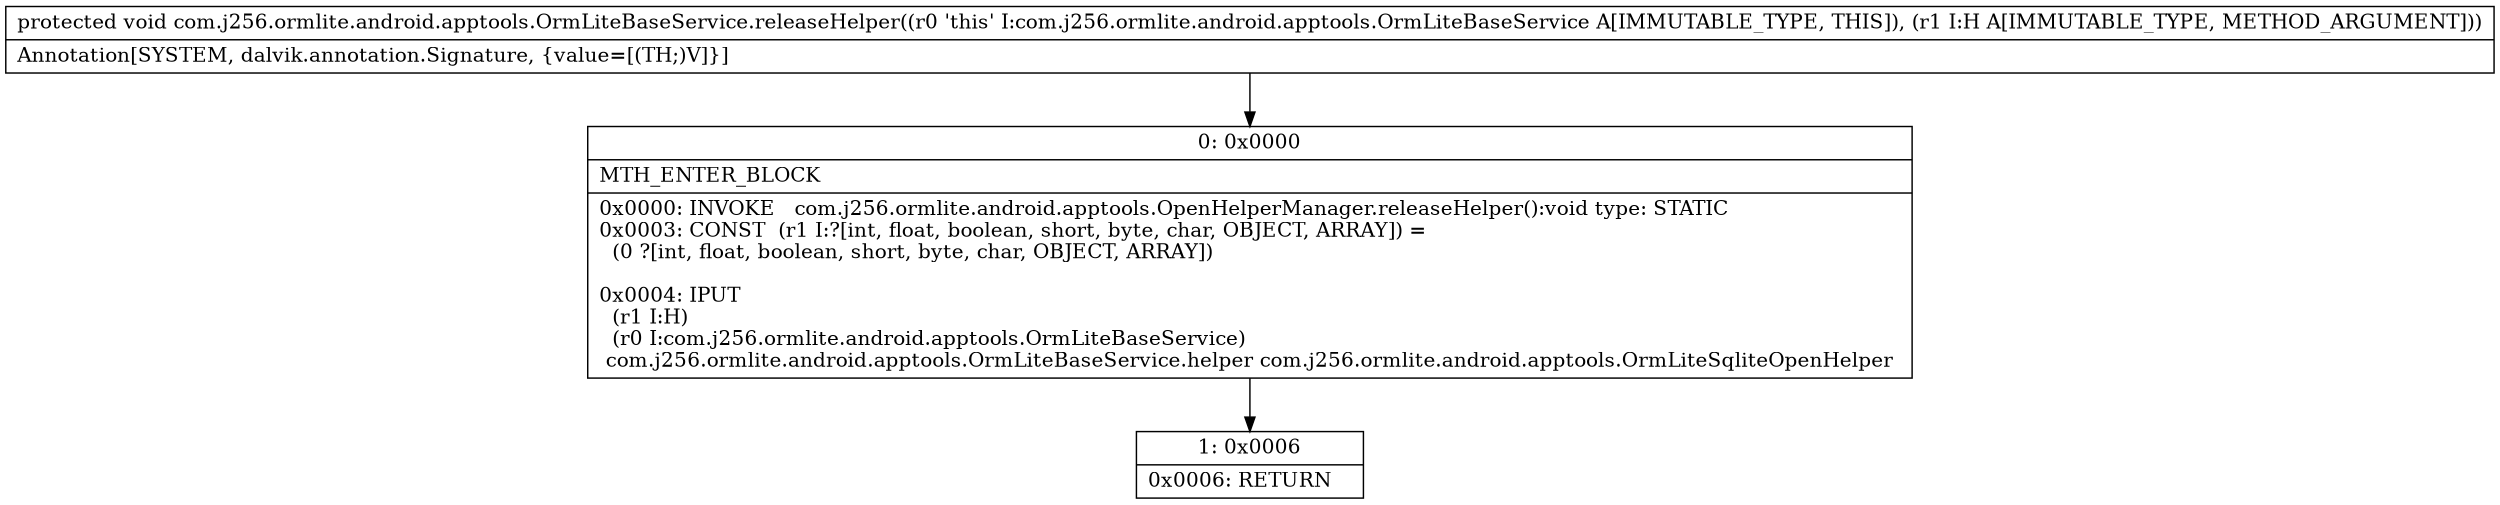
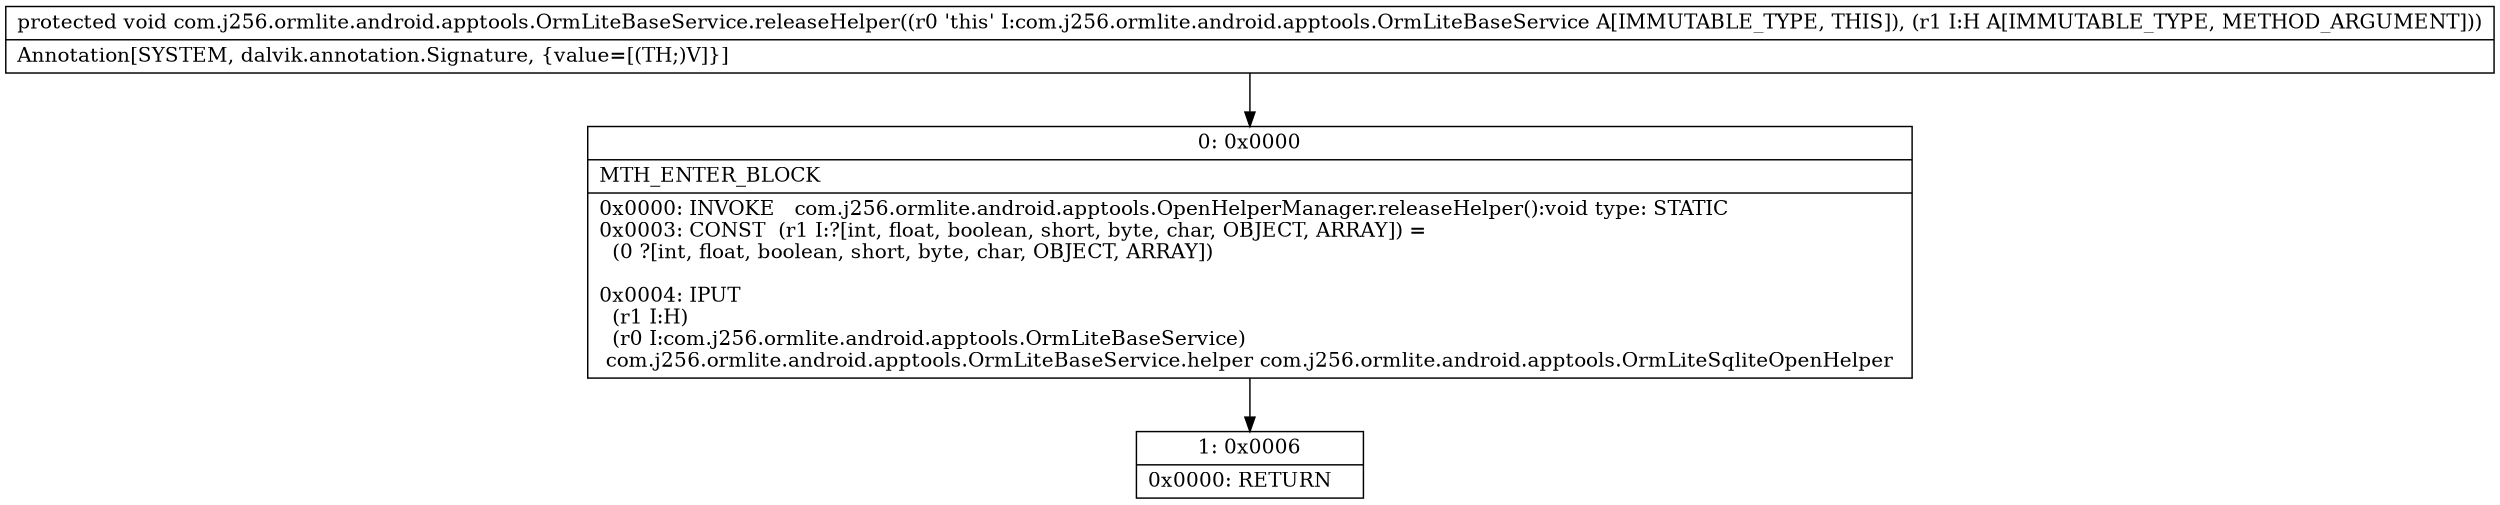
  digraph {
    node [shape=record]
    n1 [label="{0\:\ 0x0000|MTH_ENTER_BLOCK\l|0x0000: INVOKE   com.j256.ormlite.android.apptools.OpenHelperManager.releaseHelper():void type: STATIC \l0x0003: CONST  (r1 I:?[int, float, boolean, short, byte, char, OBJECT, ARRAY]) = \l  (0 ?[int, float, boolean, short, byte, char, OBJECT, ARRAY])\l \l0x0004: IPUT  \l  (r1 I:H)\l  (r0 I:com.j256.ormlite.android.apptools.OrmLiteBaseService)\l com.j256.ormlite.android.apptools.OrmLiteBaseService.helper com.j256.ormlite.android.apptools.OrmLiteSqliteOpenHelper \l}"]
-   n2 [label="{1\:\ 0x0006|0x0006: RETURN   \l}"]
+   n2 [label="{1\:\ 0x0006|0x0000: RETURN   \l}"]
    n3 [label="{protected void com.j256.ormlite.android.apptools.OrmLiteBaseService.releaseHelper((r0 'this' I:com.j256.ormlite.android.apptools.OrmLiteBaseService A[IMMUTABLE_TYPE, THIS]), (r1 I:H A[IMMUTABLE_TYPE, METHOD_ARGUMENT]))  | Annotation[SYSTEM, dalvik.annotation.Signature, \{value=[(TH;)V]\}]\l}"]
    n1 -> n2
    n3 -> n1
  }
